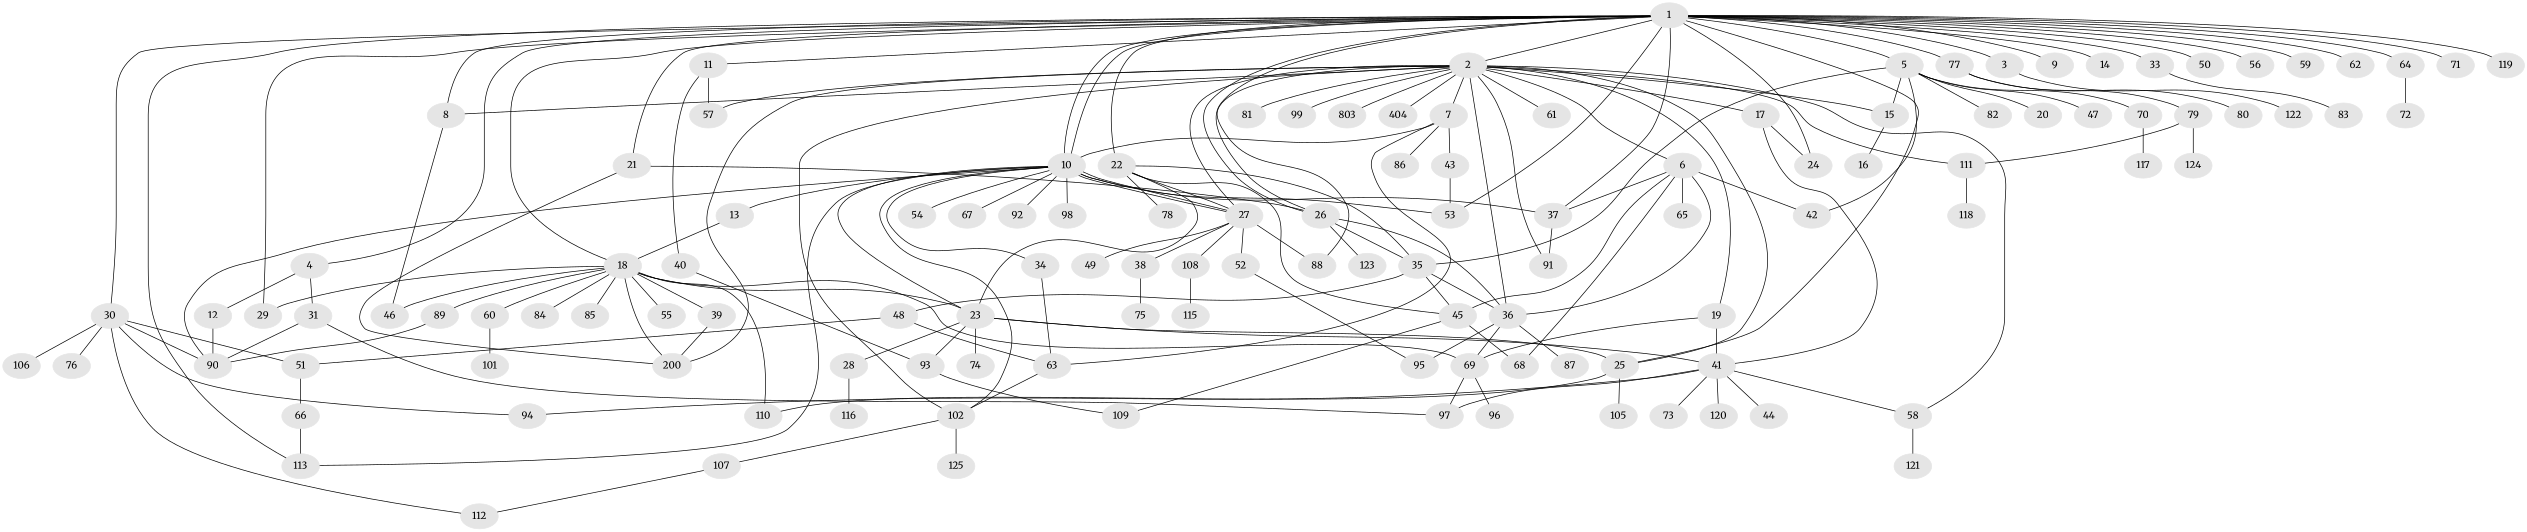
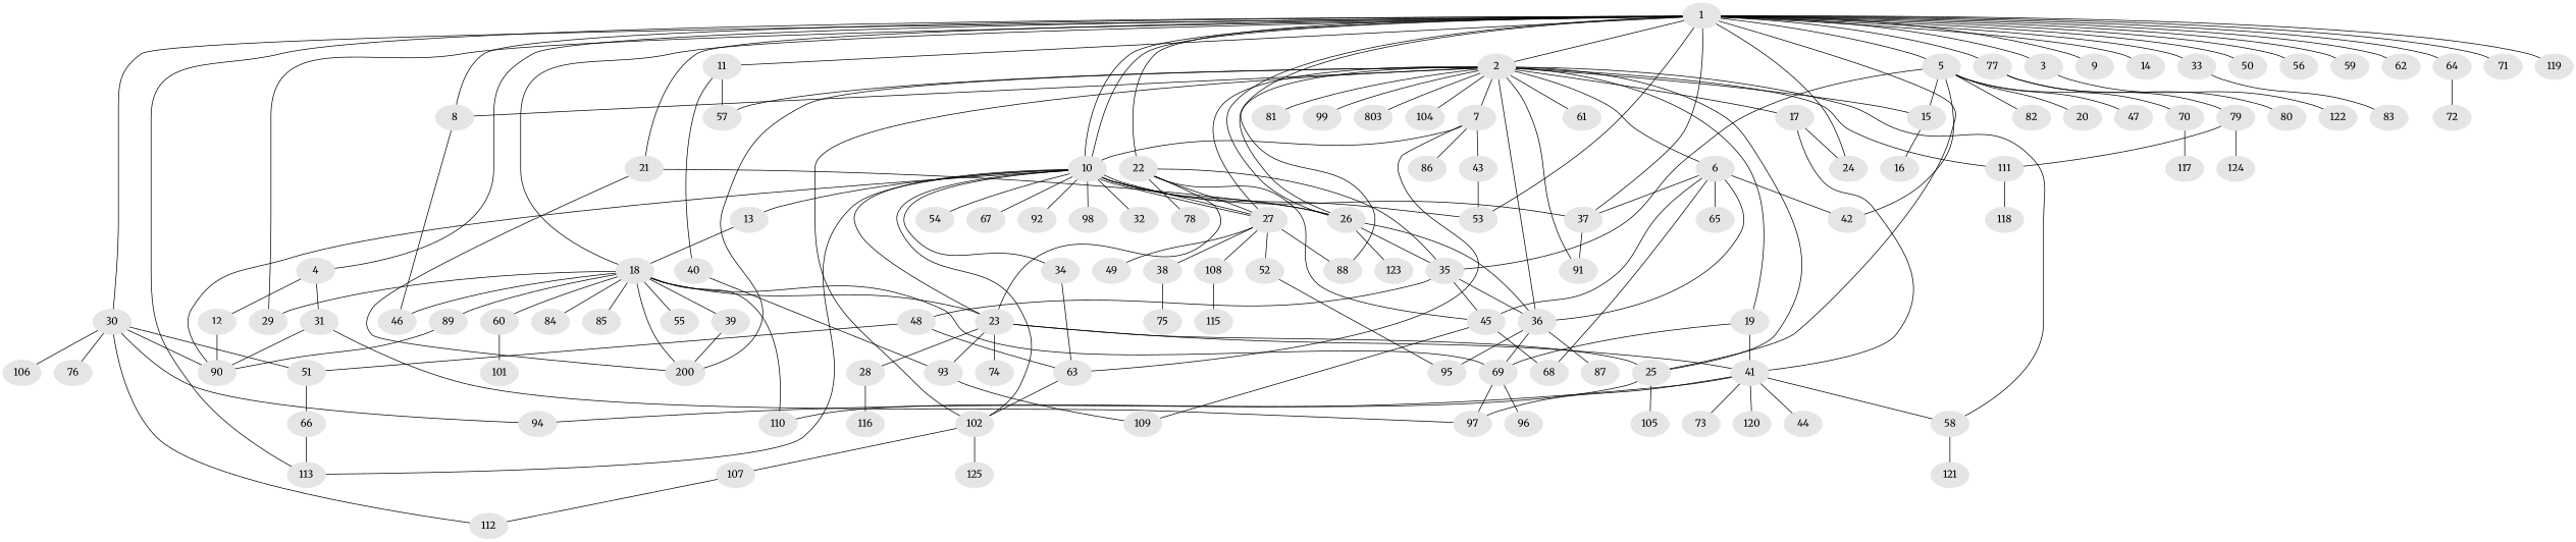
  graph {
    fontname=Merriweather
    node [color=gray90 fontname=Merriweather style=filled]
    edge [fontname=Merriweather]
    1
    2
    3
    4
    5
    8
    9
    10
    11
    14
    18
    21
    22
    24
    25
    26
    29
    30
    33
    37
    50
    53
    56
    59
    62
    64
    71
    77
    113
    119
    6
    7
    15
    17
    19
    27
    36
    57
    58
    61
    81
    88
    91
    99
    n45 [label=200]
    102
    n47 [label=803]
-   104 [label=404]
+   104
    111
    122
    12
    31
    20
    35
    42
    47
    70
    82
    46
    13
    23
+   32
    34
    54
    67
    90
    92
    98
    40
    39
    55
    60
    69
    84
    85
    89
    110
    45
    78
    105
    123
    51
    76
    94
    106
    112
    83
    72
    79
    80
    65
    68
    43
    63
    86
    16
    41
    38
    49
    52
    108
    87
    95
    48
    121
    107
    125
    118
    97
    117
    109
    28
    74
    93
    44
    73
    120
    101
    96
    116
    75
    115
    66
    124
    1 -- 2
    1 -- 3
    1 -- 4
    1 -- 5
    1 -- 8
    1 -- 9
    1 -- 10
    1 -- 10
    1 -- 11
    1 -- 14
    1 -- 18
    1 -- 21
    1 -- 22
    1 -- 24
    1 -- 25
    1 -- 26
    1 -- 26
    1 -- 29
    1 -- 30
    1 -- 33
    1 -- 37
    1 -- 50
    1 -- 53
    1 -- 56
    1 -- 59
    1 -- 62
    1 -- 64
    1 -- 71
    1 -- 77
    1 -- 113
    1 -- 119
    2 -- 8
    2 -- 25
    2 -- 6
    2 -- 7
    2 -- 15
    2 -- 17
    2 -- 19
    2 -- 27
    2 -- 36
    2 -- 57
    2 -- 58
    2 -- 61
    2 -- 81
    2 -- 88
    2 -- 91
    2 -- 99
    2 -- n45
    2 -- 102
    2 -- n47
    2 -- 104
    2 -- 111
    3 -- 122
    4 -- 12
    4 -- 31
    5 -- 15
    5 -- 20
    5 -- 35
    5 -- 42
    5 -- 47
    5 -- 70
    5 -- 82
    8 -- 46
+   10 -- 26
    10 -- 37
    10 -- 53
    10 -- 113
    10 -- 27
    10 -- 27
    10 -- 102
    10 -- 13
    10 -- 23
+   10 -- 32
    10 -- 34
    10 -- 54
    10 -- 67
    10 -- 90
    10 -- 92
    10 -- 98
    11 -- 57
    11 -- 40
    18 -- 29
    18 -- n45
    18 -- 46
    18 -- 23
    18 -- 39
    18 -- 55
    18 -- 60
    18 -- 69
    18 -- 84
    18 -- 85
    18 -- 89
    18 -- 110
    21 -- 26
    21 -- n45
    22 -- 27
    22 -- 35
    22 -- 23
    22 -- 45
    22 -- 78
    25 -- 110
    25 -- 105
    26 -- 36
    26 -- 35
    26 -- 123
    30 -- 90
    30 -- 51
    30 -- 76
    30 -- 94
    30 -- 106
    30 -- 112
    33 -- 83
    37 -- 91
    64 -- 72
    77 -- 79
    77 -- 80
    6 -- 37
    6 -- 36
    6 -- 42
    6 -- 45
    6 -- 65
    6 -- 68
    7 -- 10
    7 -- 43
    7 -- 63
    7 -- 86
    15 -- 16
    17 -- 24
    17 -- 41
    19 -- 69
    19 -- 41
    27 -- 88
    27 -- 38
    27 -- 49
    27 -- 52
    27 -- 108
    36 -- 69
    36 -- 87
    36 -- 95
    58 -- 121
    102 -- 107
    102 -- 125
    111 -- 118
    12 -- 90
    31 -- 90
    31 -- 97
    35 -- 36
    35 -- 45
    35 -- 48
    70 -- 117
    13 -- 18
    23 -- 25
    23 -- 41
    23 -- 28
    23 -- 74
    23 -- 93
    34 -- 63
    40 -- 93
    39 -- n45
    60 -- 101
    69 -- 97
    69 -- 96
    89 -- 90
    45 -- 68
    45 -- 109
    51 -- 66
    79 -- 111
    79 -- 124
    43 -- 53
    63 -- 102
    41 -- 58
    41 -- 94
    41 -- 97
    41 -- 44
    41 -- 73
    41 -- 120
    38 -- 75
    52 -- 95
    108 -- 115
    48 -- 51
    48 -- 63
    107 -- 112
    28 -- 116
    93 -- 109
    66 -- 113
  }
